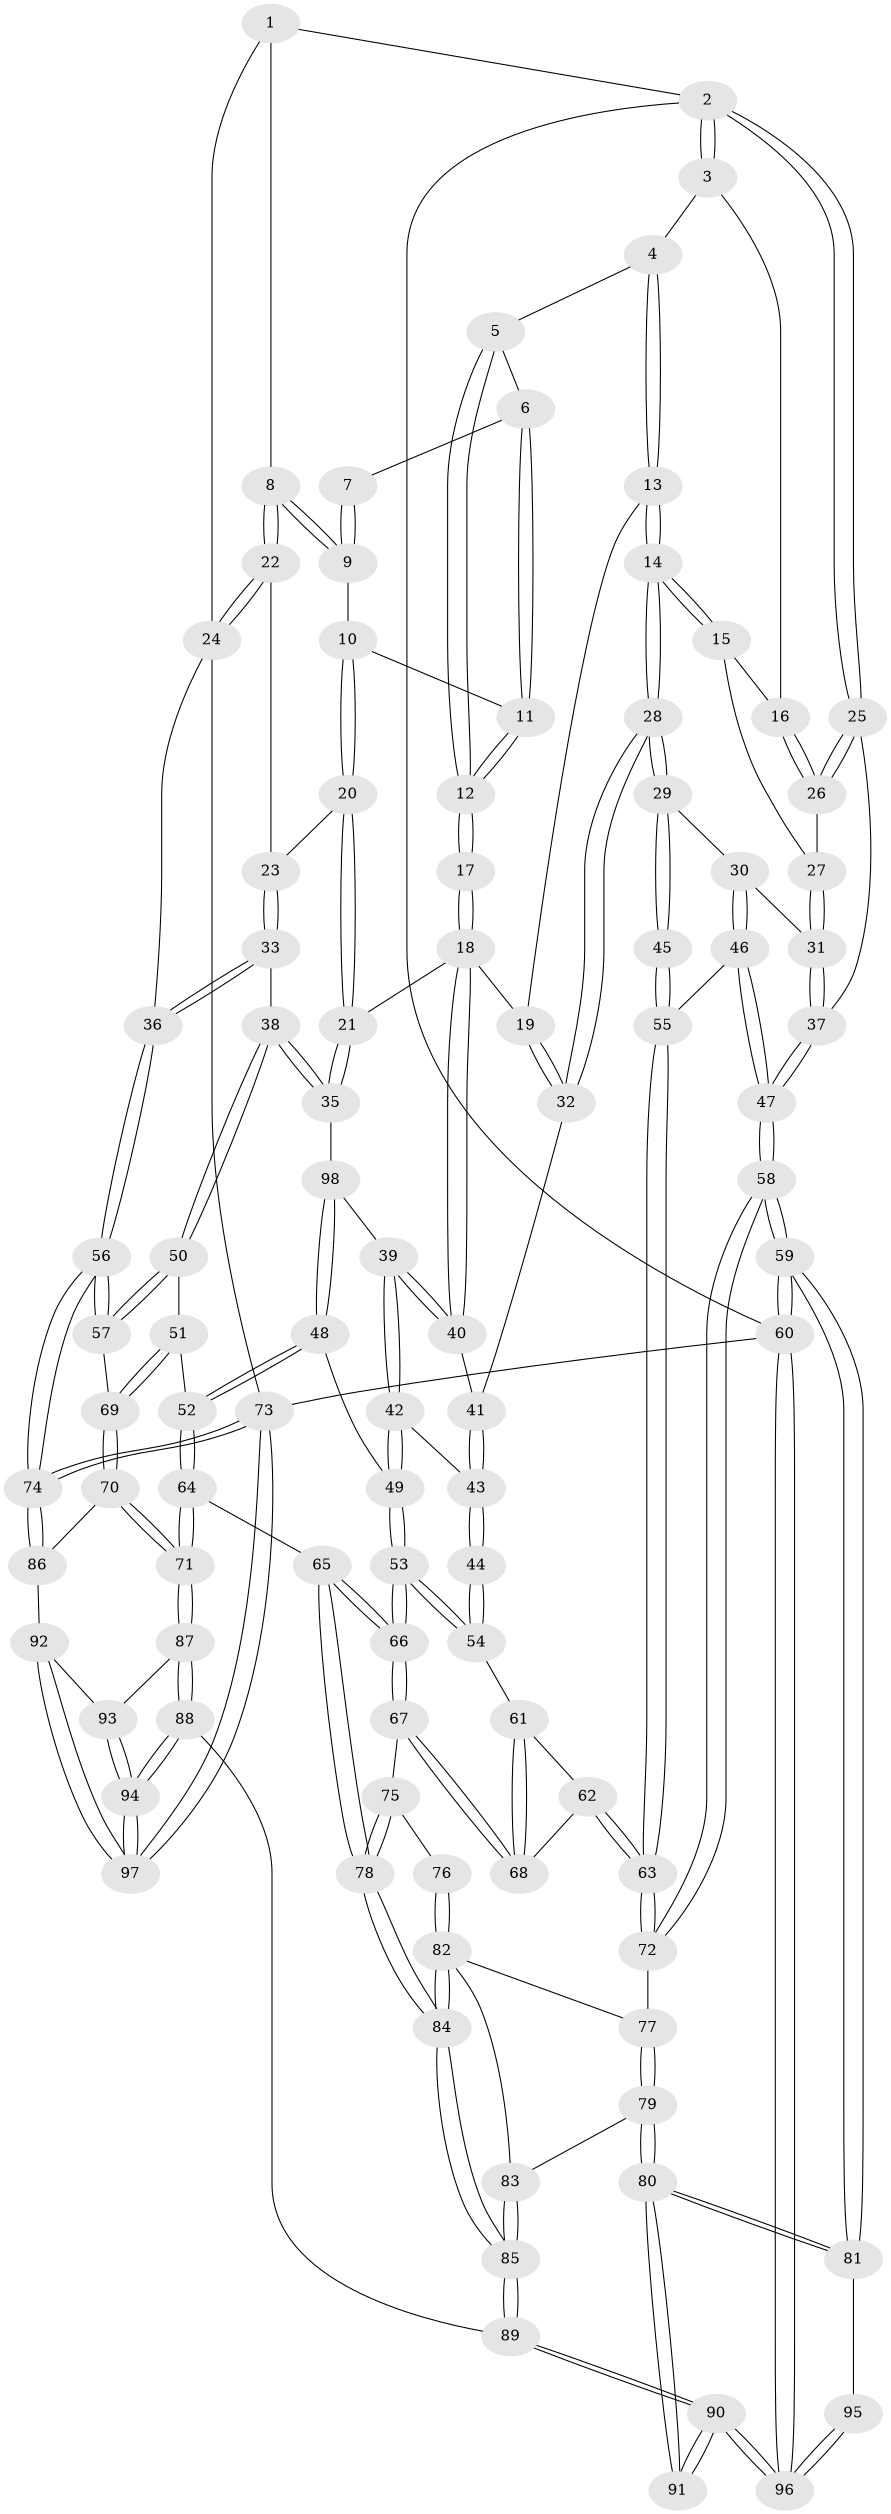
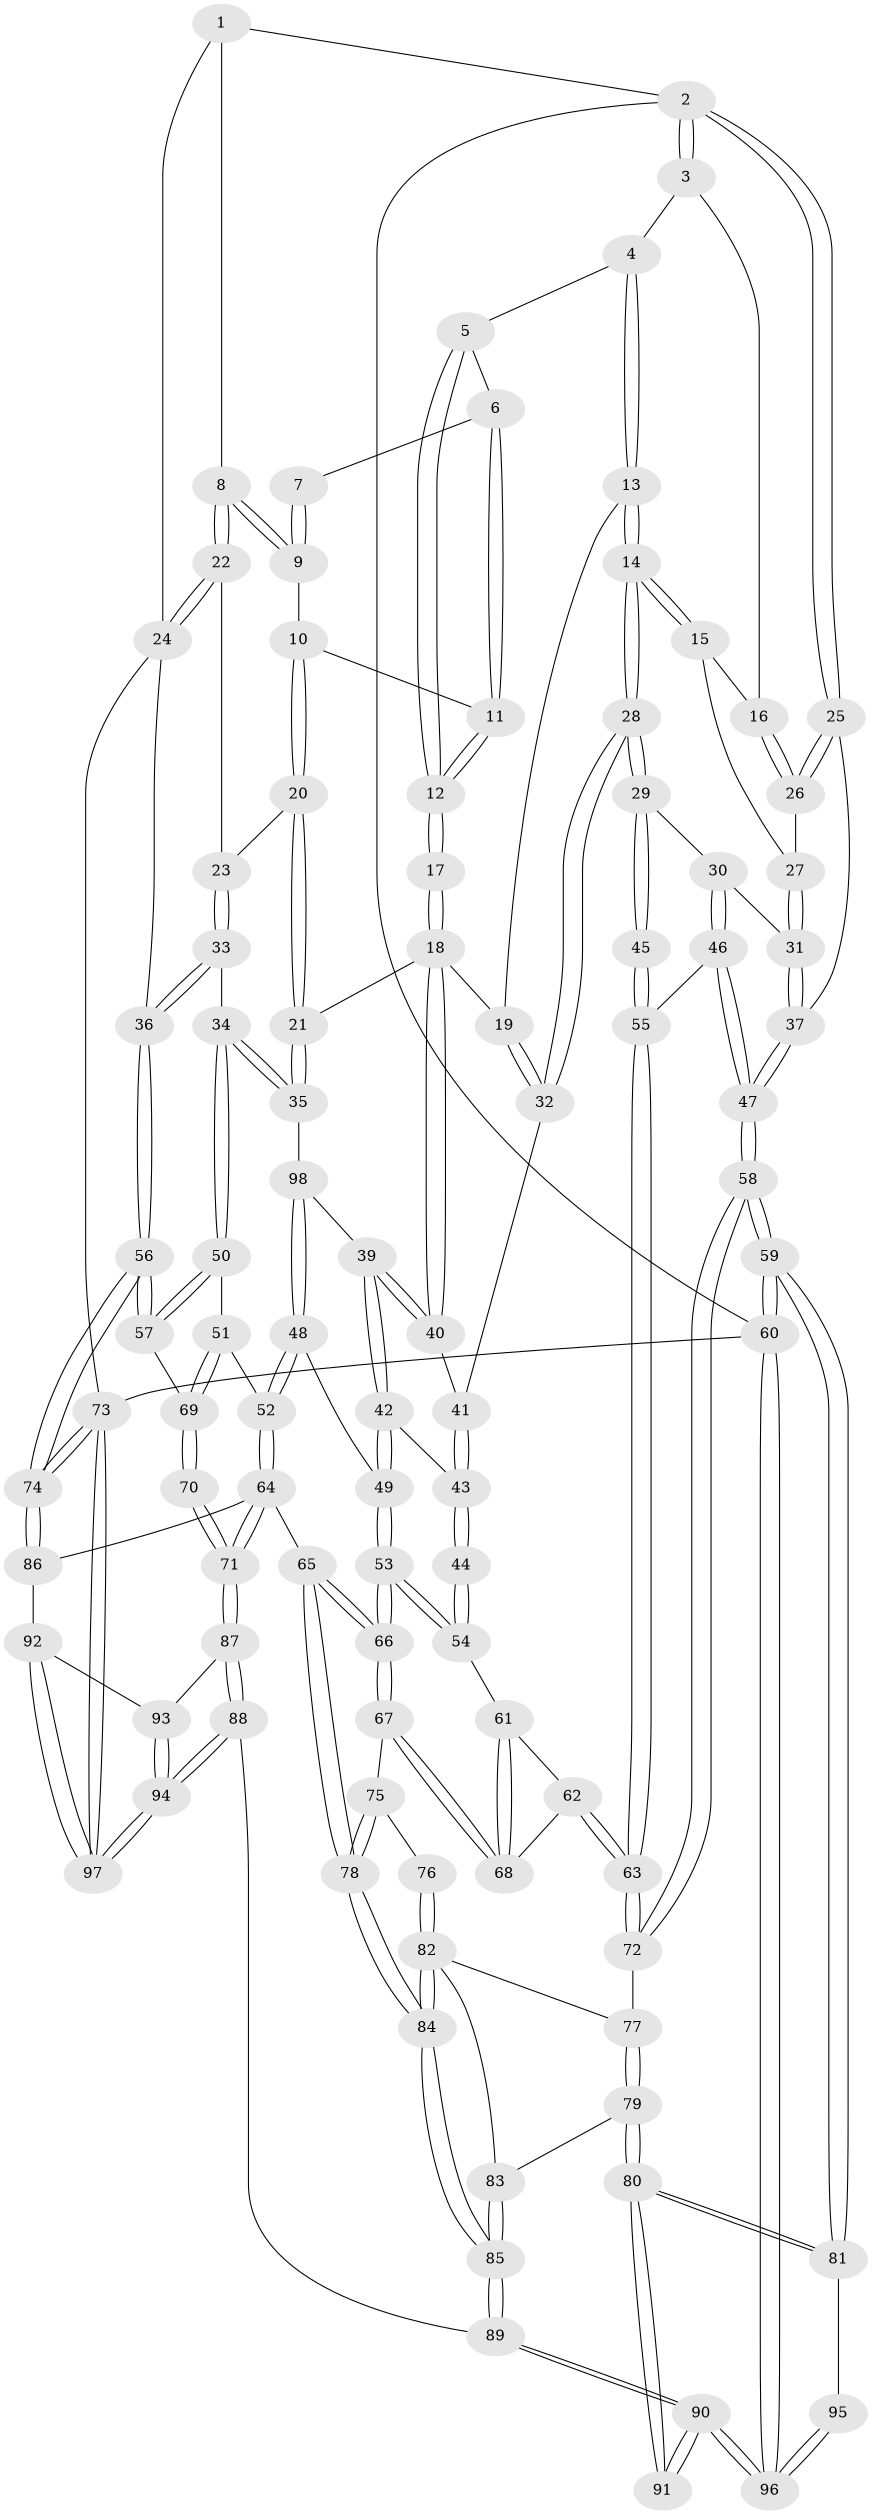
  graph {
    node [color=gray90 style=filled]
    1
    2
    8
    24
    3
    25
    60
    9
    22
    36
    73
    4
    16
    26
    37
    96
    5
    13
    6
    12
    14
    19
    7
    11
    17
    10
    23
    20
    21
    18
    15
    28
    32
    27
    29
    31
    40
    35
    41
    33
    n41 [label=98]
-   34 [label=38]
+   34
    56
    74
    97
    47
    30
    45
    46
    55
    43
    50
    51
    57
    39
    48
    58
    42
    49
    52
    44
    53
    54
    61
    63
    59
    72
    64
    66
    69
    70
    65
    71
    67
    62
    68
    86
    81
    77
    95
    78
    87
    84
    75
    76
    92
    88
    93
    79
    82
    83
    80
    85
    91
    89
    90
    94
    1 -- 2
    1 -- 8
    1 -- 24
    2 -- 3
    2 -- 3
    2 -- 25
    2 -- 25
    2 -- 60
    8 -- 9
    8 -- 9
    8 -- 22
    8 -- 22
    24 -- 36
    24 -- 73
    3 -- 4
    3 -- 16
    25 -- 26
    25 -- 26
    25 -- 37
    60 -- 73
    60 -- 96
    60 -- 96
    9 -- 10
    22 -- 24
    22 -- 24
    22 -- 23
    36 -- 56
    36 -- 56
    73 -- 74
    73 -- 74
    73 -- 97
    73 -- 97
    4 -- 5
    4 -- 13
    4 -- 13
    16 -- 26
    16 -- 26
    26 -- 27
    37 -- 47
    37 -- 47
    5 -- 6
    5 -- 12
    5 -- 12
    13 -- 14
    13 -- 14
    13 -- 19
    6 -- 7
    6 -- 11
    6 -- 11
    12 -- 17
    12 -- 17
    14 -- 15
    14 -- 15
    14 -- 28
    14 -- 28
    19 -- 32
    19 -- 32
    7 -- 9
    7 -- 9
    11 -- 12
    11 -- 12
    17 -- 18
    17 -- 18
    10 -- 11
    10 -- 20
    10 -- 20
    23 -- 33
    23 -- 33
    20 -- 23
    20 -- 21
    20 -- 21
    21 -- 35
    21 -- 35
    18 -- 19
    18 -- 21
    18 -- 40
    18 -- 40
    15 -- 16
    15 -- 27
    28 -- 32
    28 -- 32
    28 -- 29
    28 -- 29
    32 -- 41
    27 -- 31
    27 -- 31
    29 -- 30
    29 -- 45
    29 -- 45
    31 -- 37
    31 -- 37
    40 -- 41
    35 -- n41
    41 -- 43
    41 -- 43
    33 -- 36
    33 -- 36
    33 -- 34
    n41 -- 39
    n41 -- 48
    n41 -- 48
    34 -- 35
    34 -- 35
    34 -- 50
    34 -- 50
    56 -- 74
    56 -- 74
    56 -- 57
    56 -- 57
    74 -- 86
    74 -- 86
    47 -- 58
    47 -- 58
    30 -- 31
    30 -- 46
    30 -- 46
    45 -- 55
    45 -- 55
    46 -- 47
    46 -- 47
    46 -- 55
    55 -- 63
    55 -- 63
    43 -- 44
    43 -- 44
    50 -- 51
    50 -- 57
    50 -- 57
    51 -- 52
    51 -- 69
    51 -- 69
    57 -- 69
    39 -- 40
    39 -- 40
    39 -- 42
    39 -- 42
    48 -- 49
    48 -- 52
    48 -- 52
    58 -- 59
    58 -- 59
    58 -- 72
    58 -- 72
    42 -- 43
    42 -- 49
    42 -- 49
    49 -- 53
    49 -- 53
    52 -- 64
    52 -- 64
    44 -- 54
    44 -- 54
    53 -- 54
    53 -- 54
    53 -- 66
    53 -- 66
    54 -- 61
    61 -- 62
    61 -- 68
    61 -- 68
    63 -- 72
    63 -- 72
    59 -- 60
    59 -- 60
    59 -- 81
    59 -- 81
    72 -- 77
    64 -- 65
    64 -- 71
    64 -- 71
    66 -- 67
    66 -- 67
    69 -- 70
    69 -- 70
    70 -- 71
    70 -- 71
-   70 -- 86
+   64 -- 86
    65 -- 66
    65 -- 66
    65 -- 78
    65 -- 78
    71 -- 87
    71 -- 87
    67 -- 68
    67 -- 68
    67 -- 75
    62 -- 63
    62 -- 63
    62 -- 68
    86 -- 92
    81 -- 95
    77 -- 79
    77 -- 79
    95 -- 96
    95 -- 96
    78 -- 84
    78 -- 84
    87 -- 88
    87 -- 88
    87 -- 93
    84 -- 85
    84 -- 85
    75 -- 78
    75 -- 78
    75 -- 76
    76 -- 82
    76 -- 82
    92 -- 97
    92 -- 97
    92 -- 93
    88 -- 89
    88 -- 94
    88 -- 94
    93 -- 94
    93 -- 94
    79 -- 83
    79 -- 80
    79 -- 80
    82 -- 77
    82 -- 84
    82 -- 84
    82 -- 83
    83 -- 85
    83 -- 85
    80 -- 81
    80 -- 81
    80 -- 91
    80 -- 91
    85 -- 89
    85 -- 89
    89 -- 90
    89 -- 90
    90 -- 96
    90 -- 96
    90 -- 91
    90 -- 91
    94 -- 97
    94 -- 97
  }
